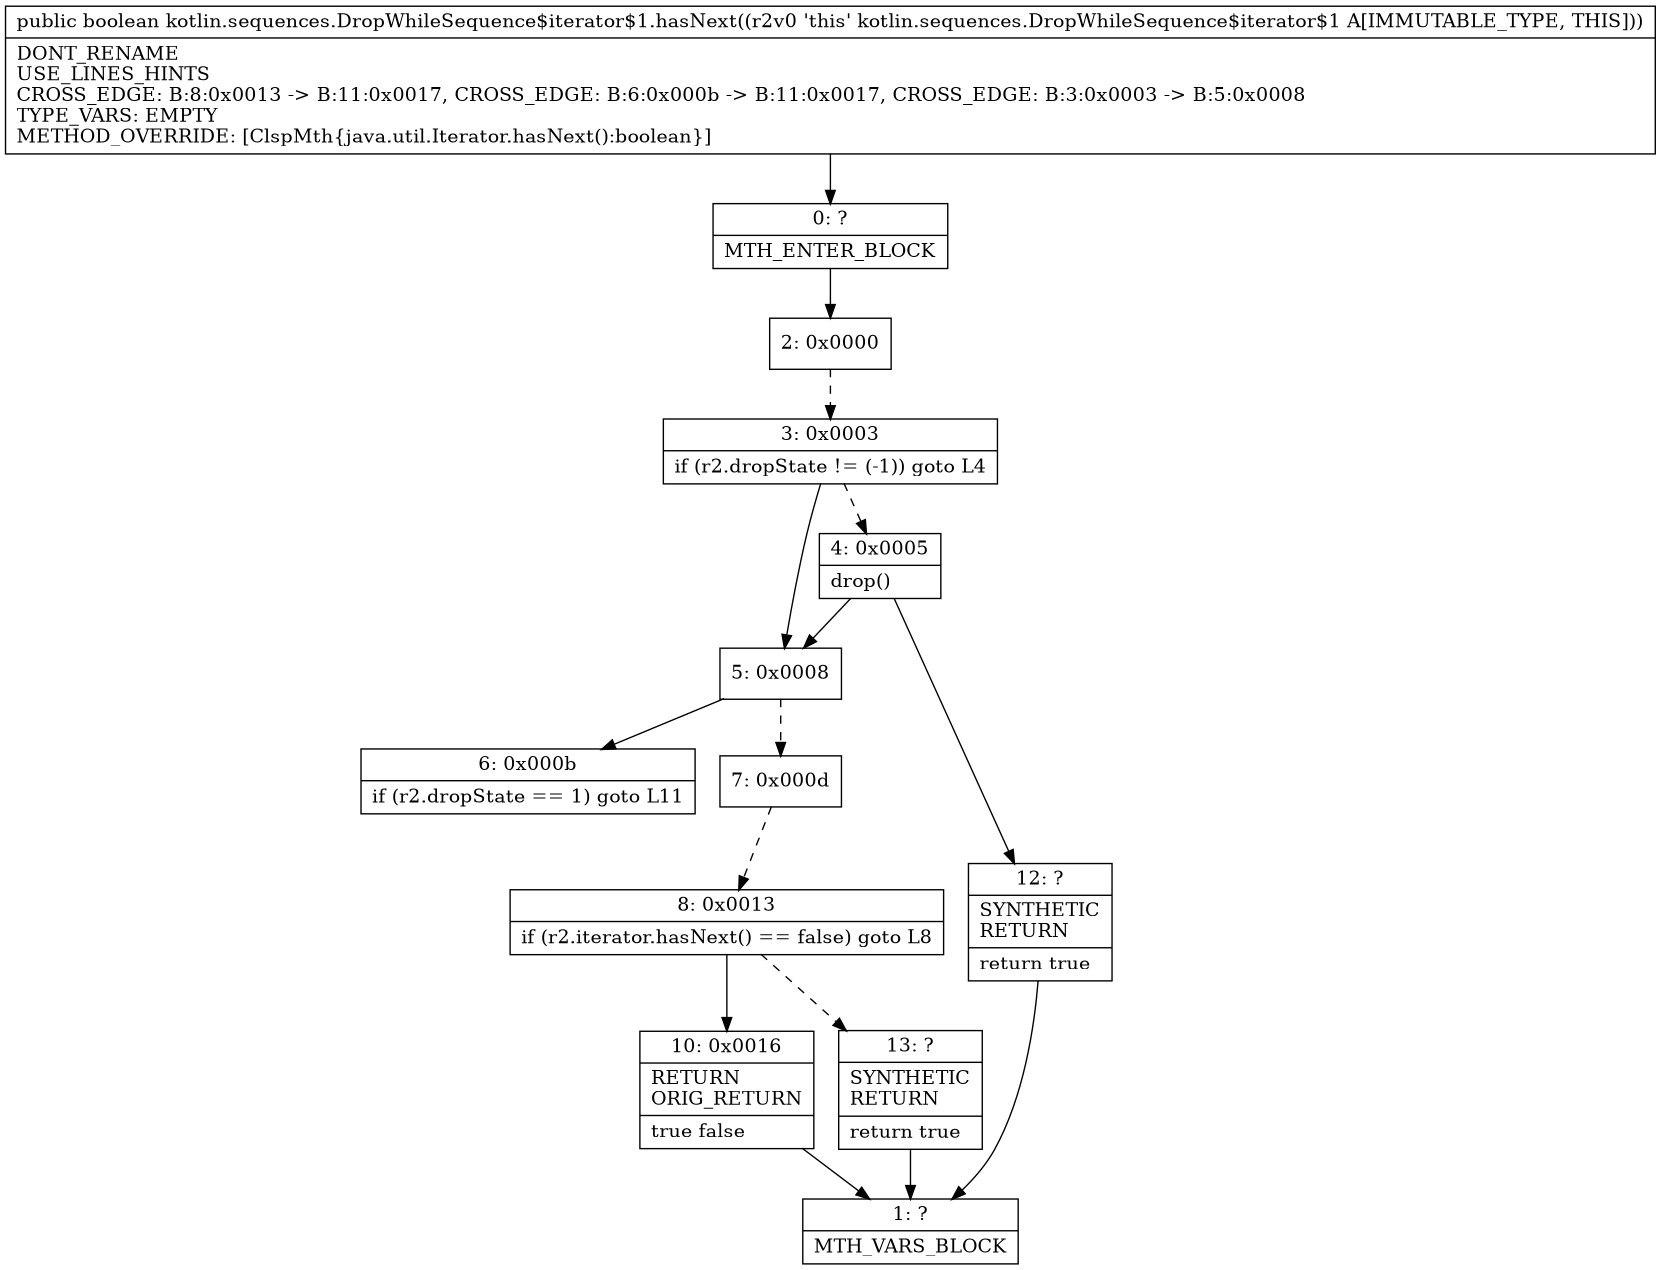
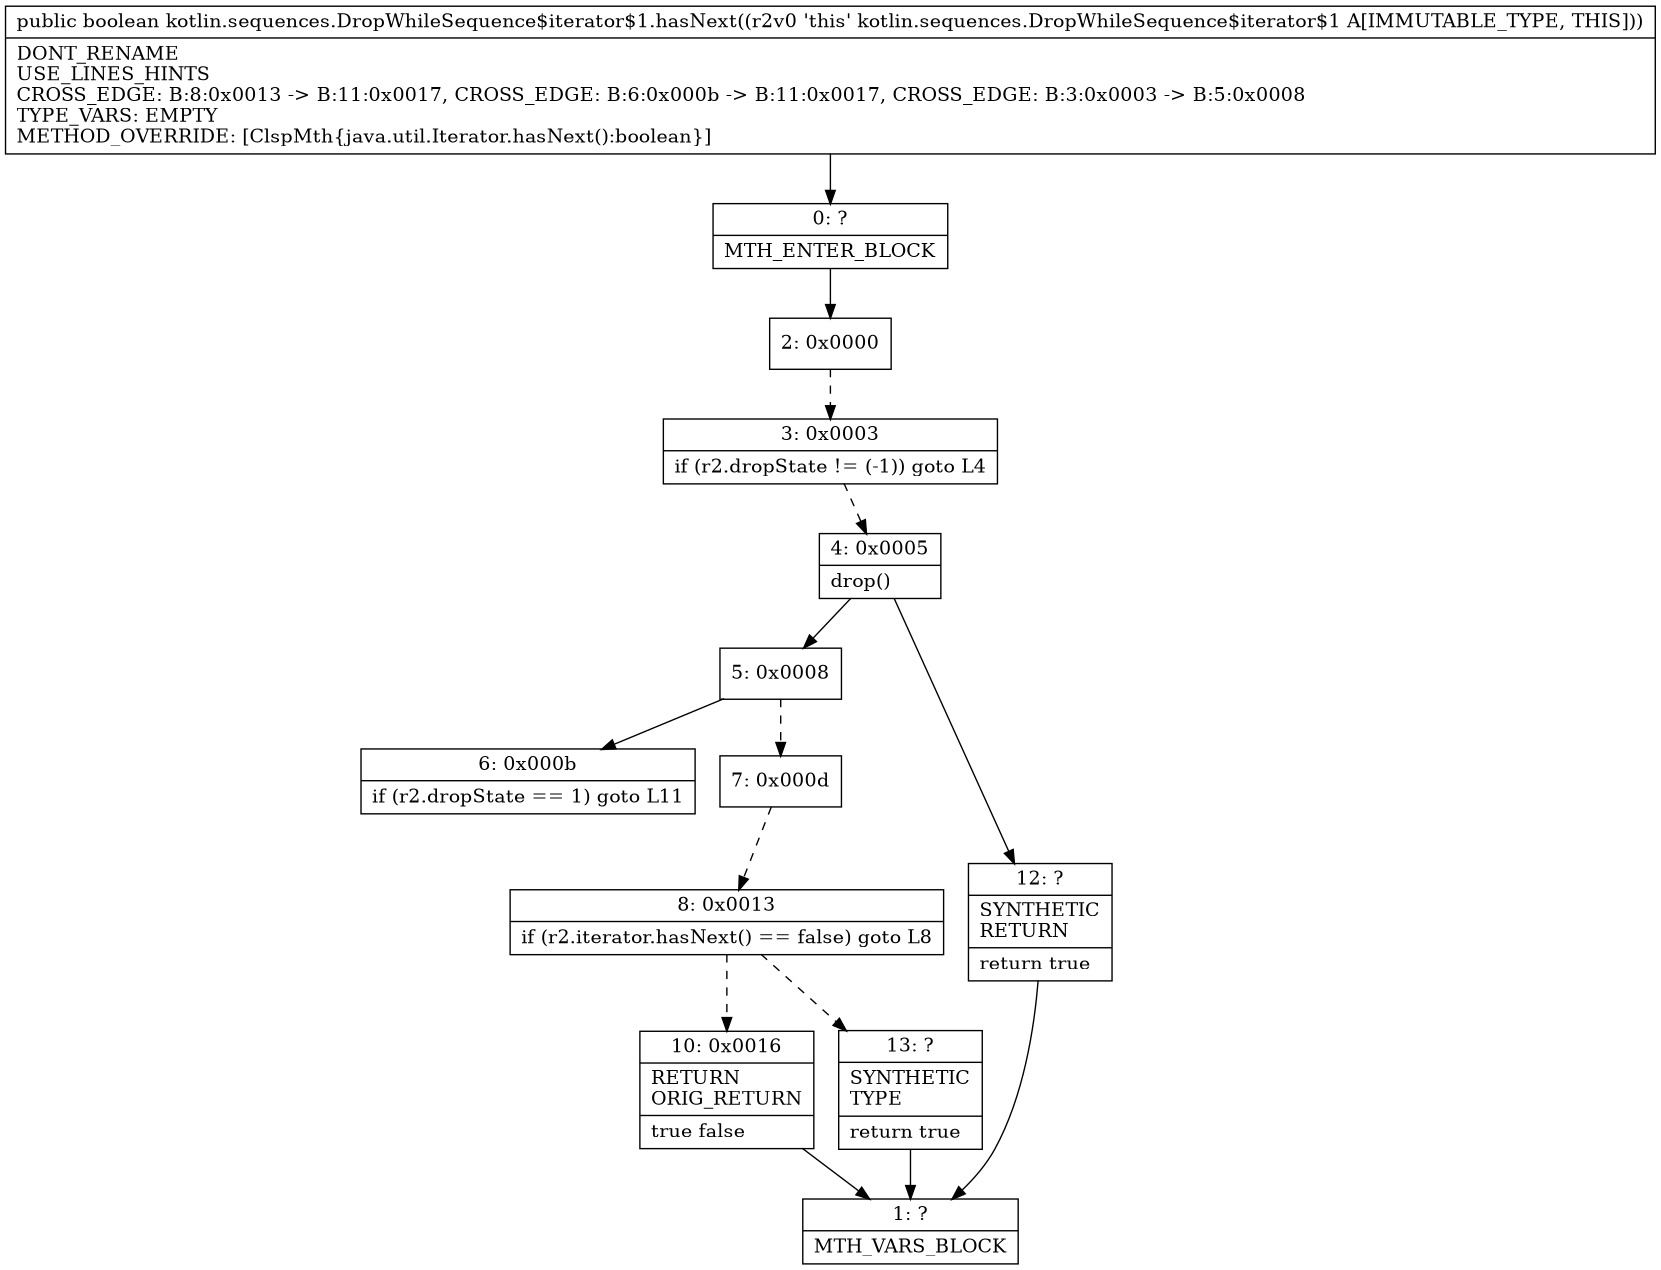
  digraph {
    node [shape=record]
    n1 [label="{0\:\ ?|MTH_ENTER_BLOCK\l}"]
    n2 [label="{2\:\ 0x0000}"]
    n3 [label="{3\:\ 0x0003|if (r2.dropState != (\-1)) goto L4\l}"]
    n4 [label="{4\:\ 0x0005|drop()\l}"]
    n5 [label="{5\:\ 0x0008}"]
    n6 [label="{12\:\ ?|SYNTHETIC\lRETURN\l|return true\l}"]
    n7 [label="{6\:\ 0x000b|if (r2.dropState == 1) goto L11\l}"]
    n8 [label="{7\:\ 0x000d}"]
    n9 [label="{8\:\ 0x0013|if (r2.iterator.hasNext() == false) goto L8\l}"]
    n10 [label="{1\:\ ?|MTH_VARS_BLOCK\l}"]
    n11 [label="{10\:\ 0x0016|RETURN\lORIG_RETURN\l|true false\l}"]
-   n12 [label="{13\:\ ?|SYNTHETIC\lRETURN\l|return true\l}"]
+   n12 [label="{13\:\ ?|SYNTHETIC\lTYPE\l|return true\l}"]
    n13 [label="{public boolean kotlin.sequences.DropWhileSequence$iterator$1.hasNext((r2v0 'this' kotlin.sequences.DropWhileSequence$iterator$1 A[IMMUTABLE_TYPE, THIS]))  | DONT_RENAME\lUSE_LINES_HINTS\lCROSS_EDGE: B:8:0x0013 \-\> B:11:0x0017, CROSS_EDGE: B:6:0x000b \-\> B:11:0x0017, CROSS_EDGE: B:3:0x0003 \-\> B:5:0x0008\lTYPE_VARS: EMPTY\lMETHOD_OVERRIDE: [ClspMth\{java.util.Iterator.hasNext():boolean\}]\l}"]
    n1 -> n2
    n2 -> n3 [style=dashed]
    n3 -> n4 [style=dashed]
-   n3 -> n5
    n4 -> n5
    n4 -> n6
    n5 -> n7
    n5 -> n8 [style=dashed]
    n6 -> n10
    n8 -> n9 [style=dashed]
-   n9 -> n11
+   n9 -> n11 [style=dashed]
    n9 -> n12 [style=dashed]
    n11 -> n10
    n12 -> n10
    n13 -> n1
  }
